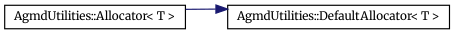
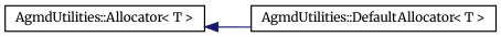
  digraph {
    rankdir=LR
    fontname=Merriweather
    node [color=black fillcolor=white fontname=Merriweather fontsize=10 shape=record style=filled]
    n1 [height=0.2 label="AgmdUtilities::Allocator\< T \>" width=0.4]
    n2 [height=0.2 label="AgmdUtilities::DefaultAllocator\< T \>" width=0.4]
-   n2 -> n1 [color=midnightblue dir=back fontname=Merriweather fontsize=10 labelfontname=Helvetica labelfontsize=10 style=solid]
+   n1 -> n2 [color=midnightblue dir=back fontname=Merriweather fontsize=10 labelfontname=Helvetica labelfontsize=10 style=solid]
  }
